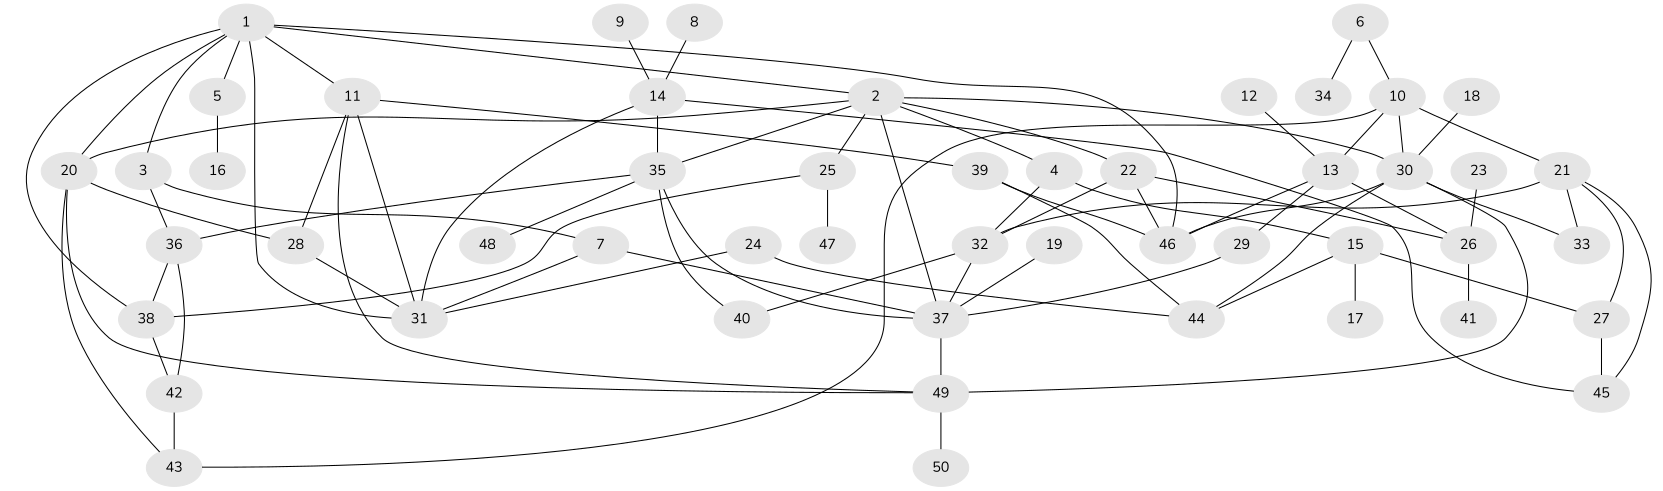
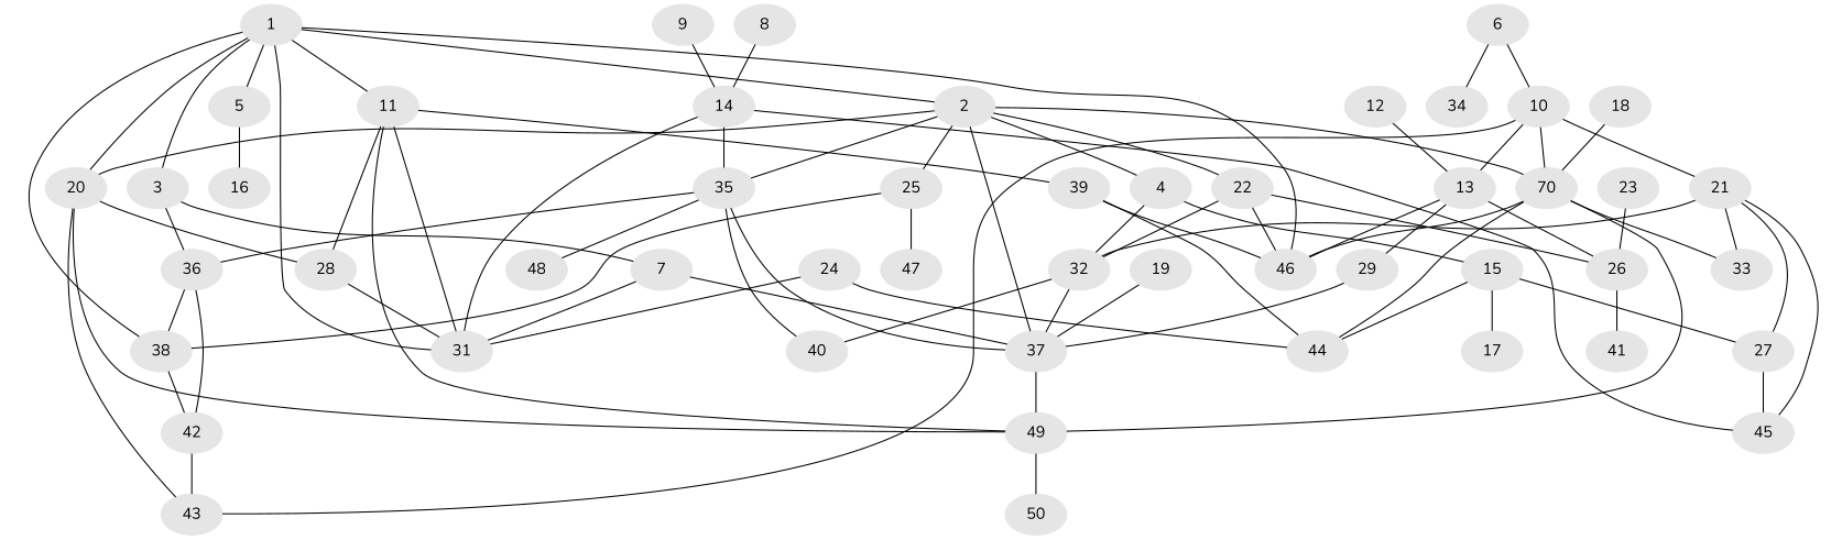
  graph {
    fontname=Nunito
    node [color=gray90 fontname=Nunito style=filled]
    edge [fontname=Nunito weight=1.0]
    1
    2
    3
    5
    11
    31
    38
    46
    20
    4
    22
    25
-   30
+   30 [label=70]
    35
    37
    7
    36
    16
    28
    39
    49
    42
    15
    32
    43
    26
    47
    44
    33
    40
    48
    17
    27
    6
    10
    34
    13
    21
    8
    14
    45
    9
    29
    50
    12
    41
    18
    19
    23
    24
    1 -- 2
    1 -- 3
    1 -- 5
    1 -- 11
    1 -- 31
    1 -- 38
    1 -- 46
    1 -- 20
    2 -- 20
    2 -- 4
    2 -- 22
    2 -- 25
    2 -- 30
    2 -- 35
    2 -- 37
    3 -- 7
    3 -- 36
    5 -- 16
    11 -- 31
    11 -- 28
    11 -- 39
    11 -- 49
    38 -- 42
    20 -- 28
    20 -- 49
    20 -- 43
    4 -- 15
    4 -- 32
    22 -- 46
    22 -- 32
    22 -- 26
    25 -- 38
    25 -- 47
    30 -- 46
    30 -- 49
    30 -- 44
    30 -- 33
    35 -- 37
    35 -- 36
    35 -- 40
    35 -- 48
    37 -- 49
    7 -- 31
    7 -- 37
    36 -- 38
    36 -- 42
    28 -- 31
    39 -- 46
    39 -- 44
    49 -- 50
    42 -- 43
    15 -- 44
    15 -- 17
    15 -- 27
    32 -- 37
    32 -- 40
    26 -- 41
    27 -- 45
    6 -- 10
    6 -- 34
    10 -- 30
    10 -- 43
    10 -- 13
    10 -- 21
    13 -- 46
    13 -- 26
    13 -- 29
    21 -- 32 [weight=2.0]
    21 -- 33
    21 -- 27
    21 -- 45
    8 -- 14
    14 -- 31
    14 -- 35
    14 -- 45
    9 -- 14
    29 -- 37
    12 -- 13
    18 -- 30
    19 -- 37
    23 -- 26
    24 -- 31
    24 -- 44
  }
